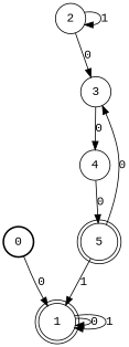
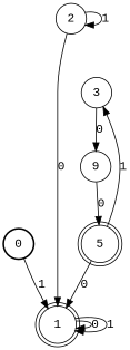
  digraph {
    fontname="Liberation Mono"
    node [fontname="Liberation Mono" shape=circle]
    edge [fontname="Liberation Mono"]
    0 [style=bold]
    1 [peripheries=2]
    2
    3
-   4
+   4 [label=9]
    5 [peripheries=2]
-   0 -> 1 [label=0]
+   0 -> 1 [label=1]
    1 -> 1 [label=0]
    1 -> 1 [label=1]
    2 -> 2 [label=1]
-   2 -> 3 [label=0]
+   2 -> 1 [label=0]
    3 -> 4 [label=0]
    4 -> 5 [label=0]
-   5 -> 1 [label=1]
-   5 -> 3 [label=0]
+   5 -> 1 [label=0]
+   5 -> 3 [label=1]
  }
